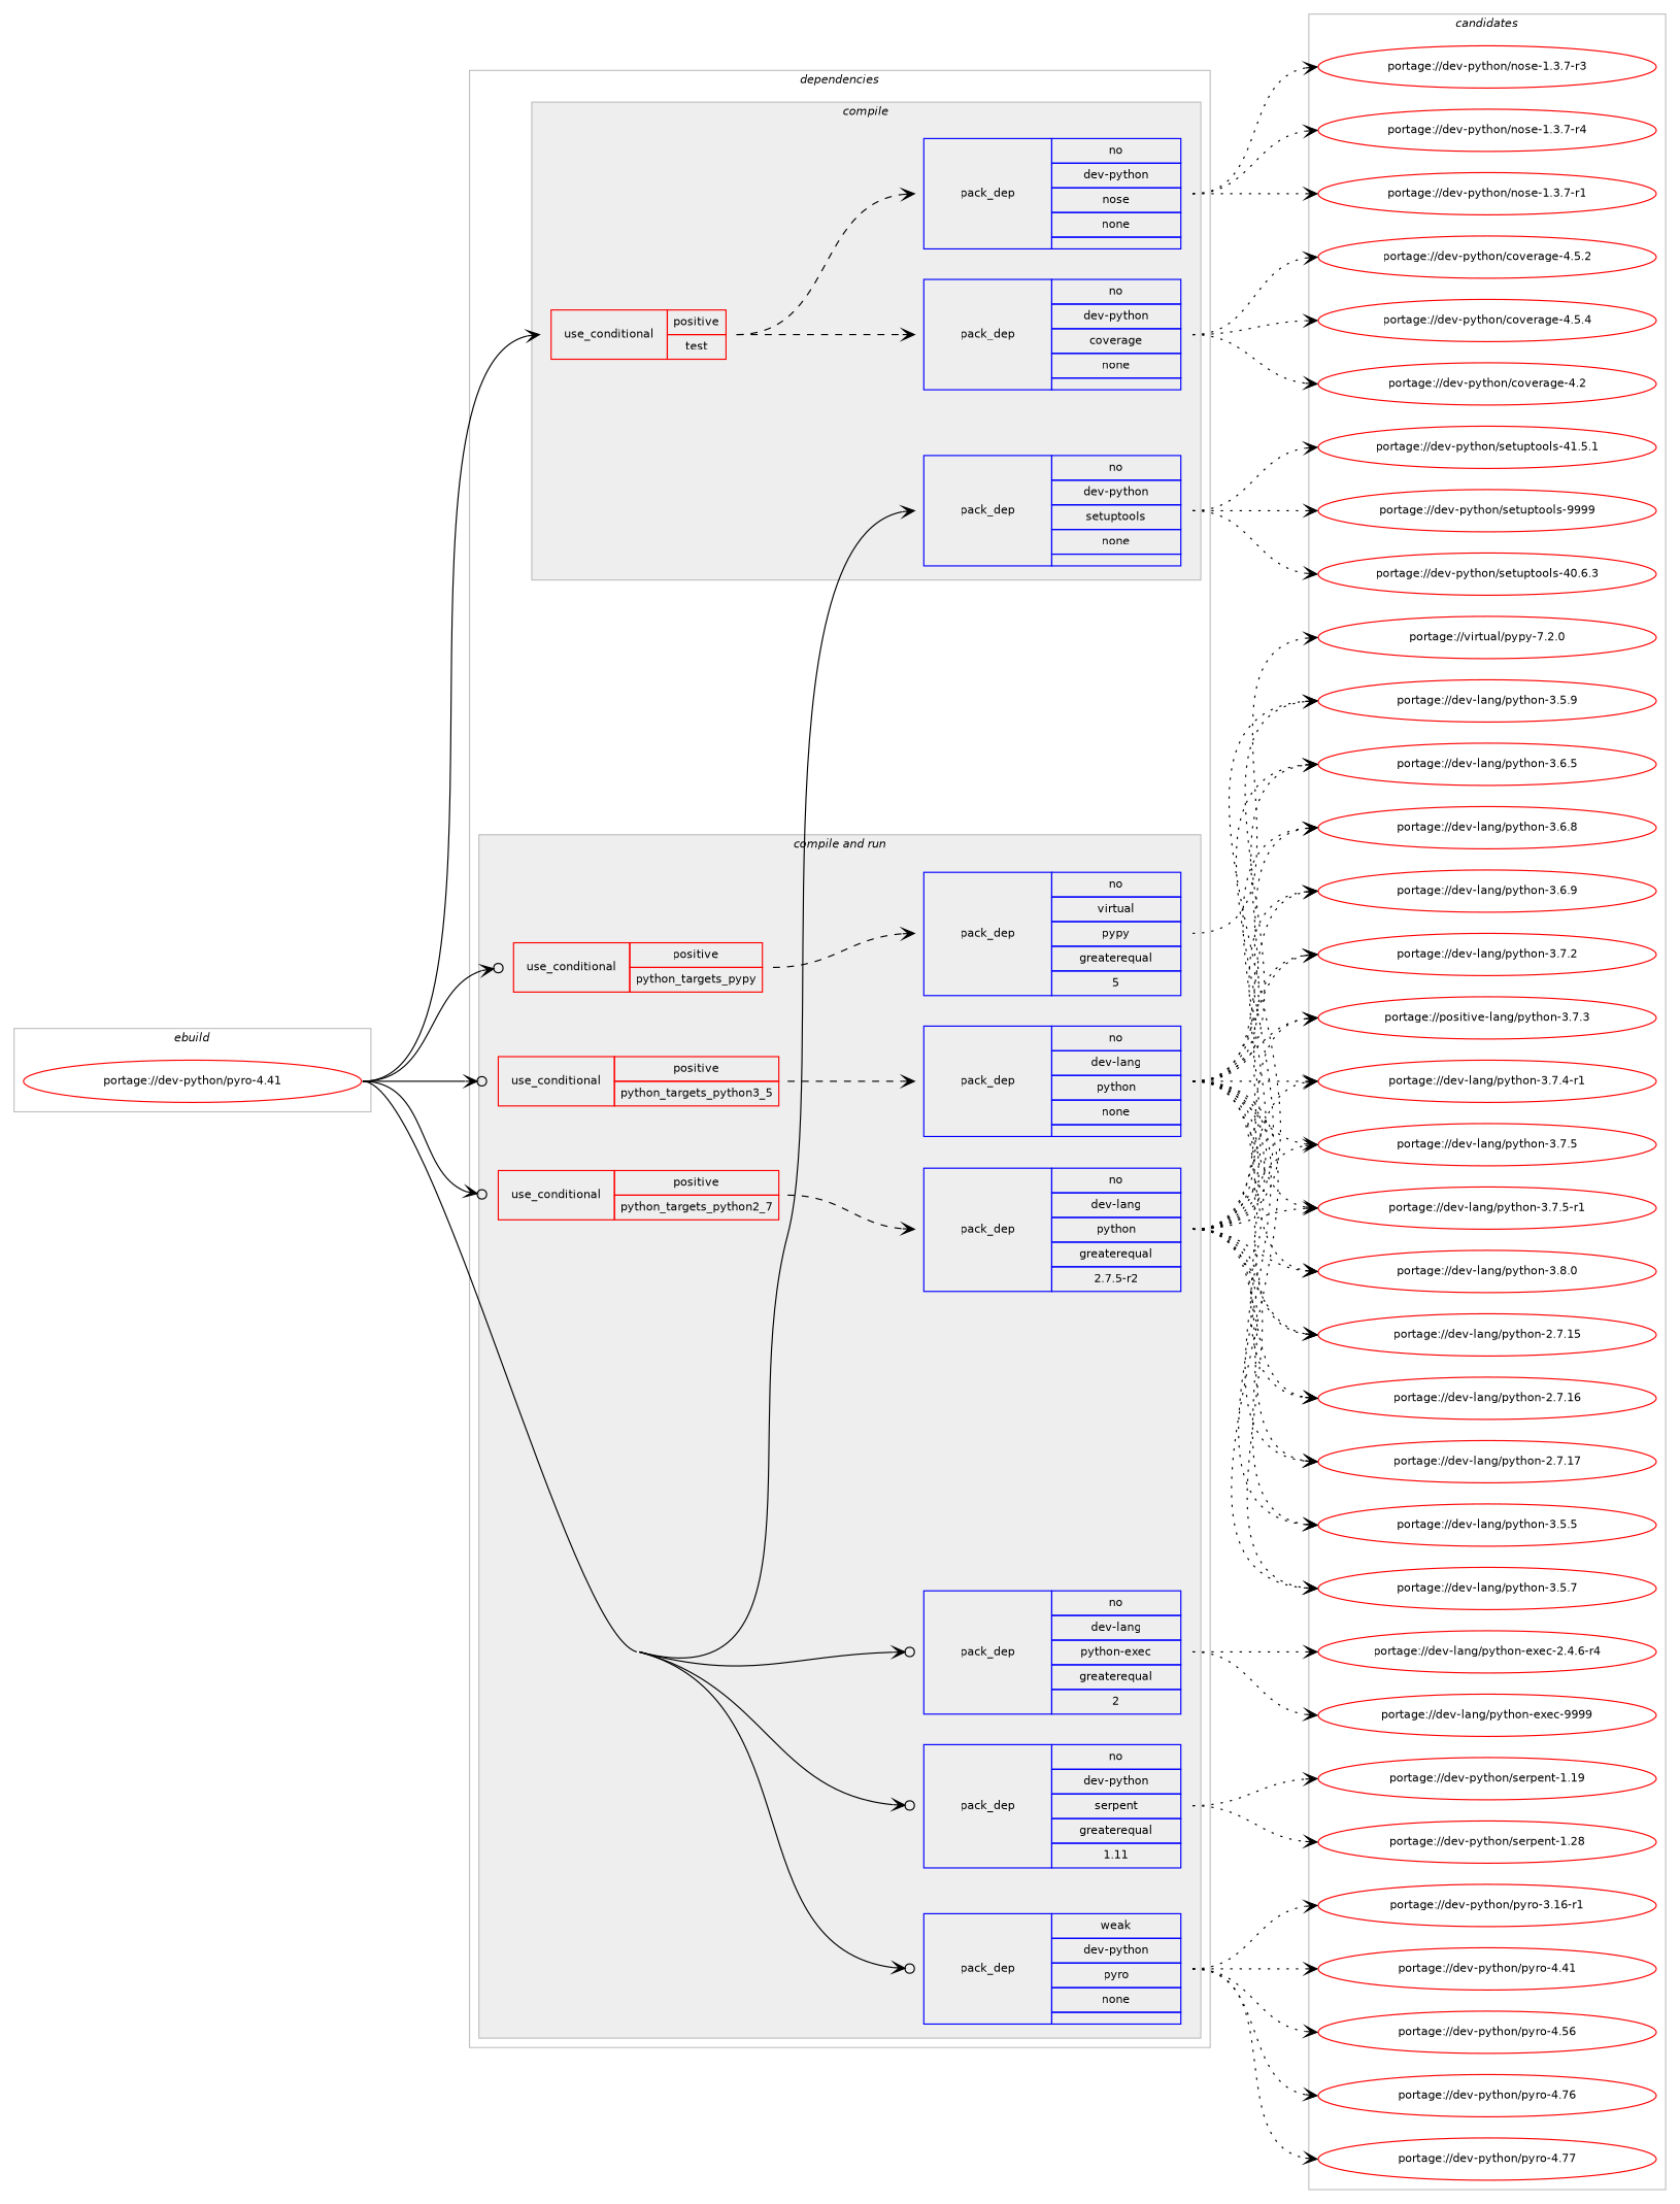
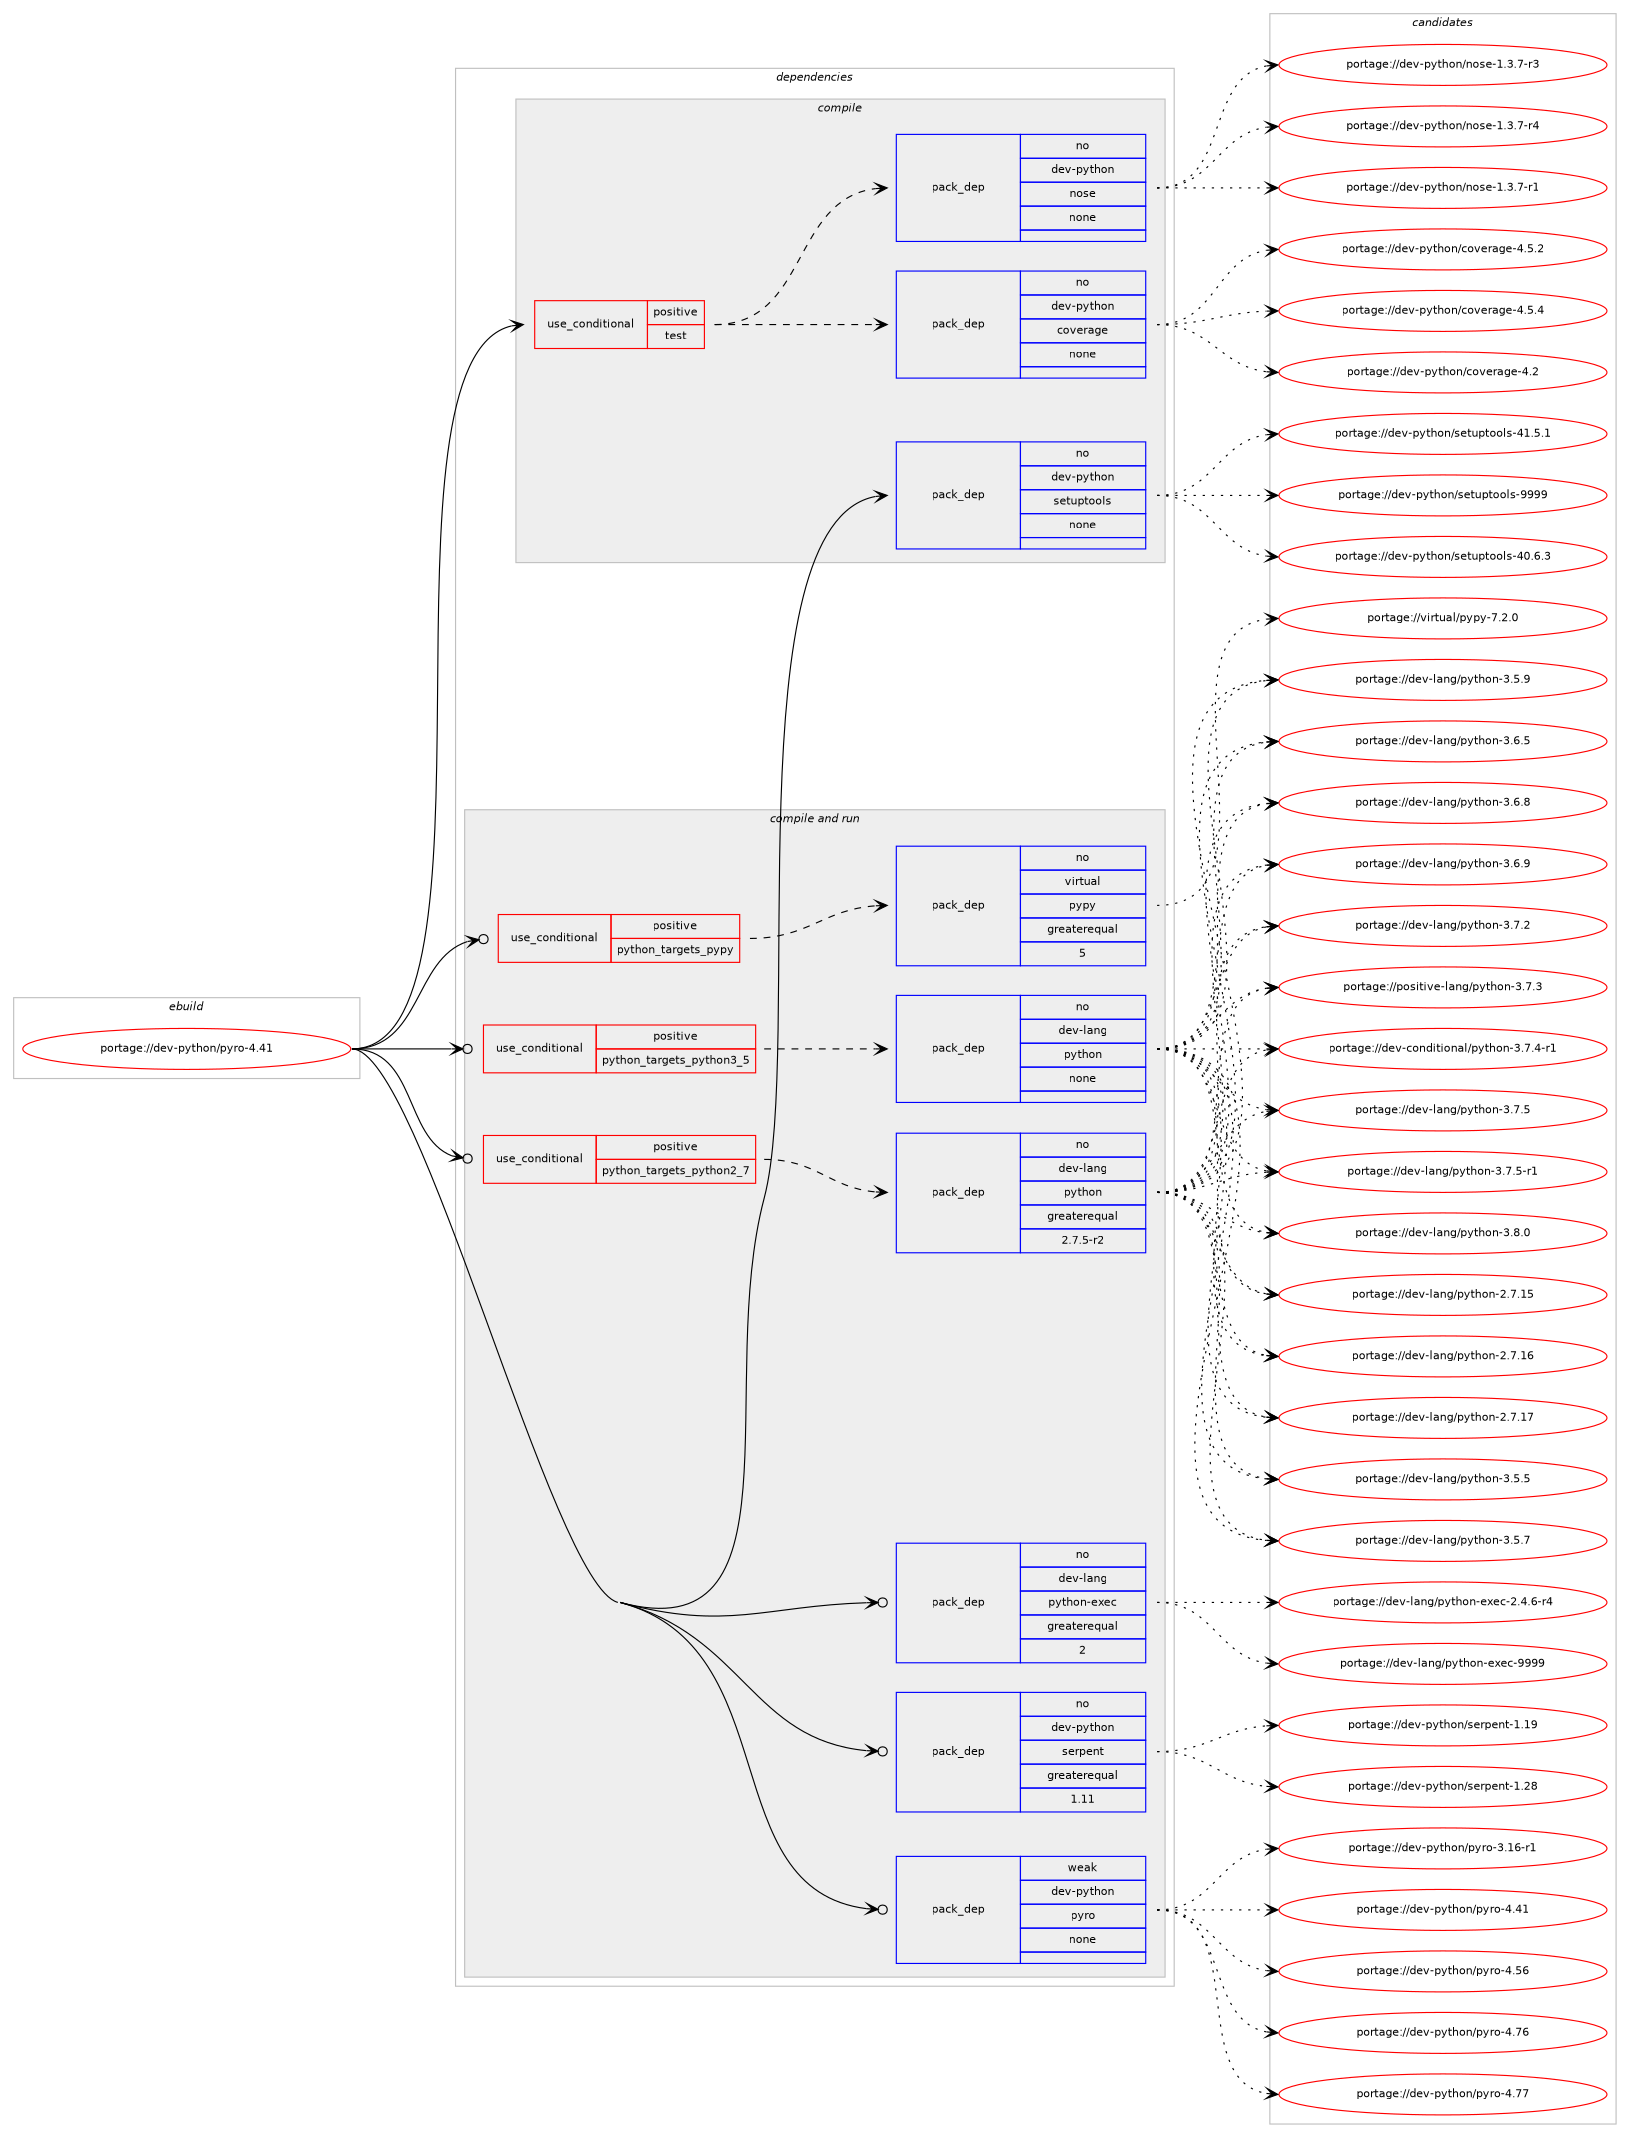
  digraph {
    compound=true
    concentrate=true
    fontname=Helvetica
    fontsize=10
    newrank=true
    rankdir=LR
    ranksep=1.5
    node [color=red fontname=Helvetica fontsize=10]
    edge [arrowhead=vee headport=w style=dotted tailport=e weight=100]
    n1 [label="portage://dev-python/pyro-4.41" width=4]
    n2 [color=blue label=<<TABLE BORDER="0" CELLBORDER="1" CELLSPACING="0" CELLPADDING="4" WIDTH="220"><TR><TD ROWSPAN="6" CELLPADDING="30">pack_dep</TD></TR><TR><TD WIDTH="110">no</TD></TR><TR><TD>dev-python</TD></TR><TR><TD>coverage</TD></TR><TR><TD>none</TD></TR><TR><TD></TD></TR></TABLE>> shape=none]
    n3 [color=blue label=<<TABLE BORDER="0" CELLBORDER="1" CELLSPACING="0" CELLPADDING="4" WIDTH="220"><TR><TD ROWSPAN="6" CELLPADDING="30">pack_dep</TD></TR><TR><TD WIDTH="110">no</TD></TR><TR><TD>dev-python</TD></TR><TR><TD>nose</TD></TR><TR><TD>none</TD></TR><TR><TD></TD></TR></TABLE>> shape=none]
    n4 [label=<<TABLE BORDER="0" CELLBORDER="1" CELLSPACING="0" CELLPADDING="4"><TR><TD ROWSPAN="3" CELLPADDING="10">use_conditional</TD></TR><TR><TD>positive</TD></TR><TR><TD>test</TD></TR></TABLE>> shape=none]
    n5 [color=blue label=<<TABLE BORDER="0" CELLBORDER="1" CELLSPACING="0" CELLPADDING="4" WIDTH="220"><TR><TD ROWSPAN="6" CELLPADDING="30">pack_dep</TD></TR><TR><TD WIDTH="110">no</TD></TR><TR><TD>dev-python</TD></TR><TR><TD>setuptools</TD></TR><TR><TD>none</TD></TR><TR><TD></TD></TR></TABLE>> shape=none]
    n6 [color=blue label=<<TABLE BORDER="0" CELLBORDER="1" CELLSPACING="0" CELLPADDING="4" WIDTH="220"><TR><TD ROWSPAN="6" CELLPADDING="30">pack_dep</TD></TR><TR><TD WIDTH="110">no</TD></TR><TR><TD>virtual</TD></TR><TR><TD>pypy</TD></TR><TR><TD>greaterequal</TD></TR><TR><TD>5</TD></TR></TABLE>> shape=none]
    n7 [label=<<TABLE BORDER="0" CELLBORDER="1" CELLSPACING="0" CELLPADDING="4"><TR><TD ROWSPAN="3" CELLPADDING="10">use_conditional</TD></TR><TR><TD>positive</TD></TR><TR><TD>python_targets_pypy</TD></TR></TABLE>> shape=none]
    n8 [color=blue label=<<TABLE BORDER="0" CELLBORDER="1" CELLSPACING="0" CELLPADDING="4" WIDTH="220"><TR><TD ROWSPAN="6" CELLPADDING="30">pack_dep</TD></TR><TR><TD WIDTH="110">no</TD></TR><TR><TD>dev-lang</TD></TR><TR><TD>python</TD></TR><TR><TD>greaterequal</TD></TR><TR><TD>2.7.5-r2</TD></TR></TABLE>> shape=none]
    n9 [label=<<TABLE BORDER="0" CELLBORDER="1" CELLSPACING="0" CELLPADDING="4"><TR><TD ROWSPAN="3" CELLPADDING="10">use_conditional</TD></TR><TR><TD>positive</TD></TR><TR><TD>python_targets_python2_7</TD></TR></TABLE>> shape=none]
    n10 [color=blue label=<<TABLE BORDER="0" CELLBORDER="1" CELLSPACING="0" CELLPADDING="4" WIDTH="220"><TR><TD ROWSPAN="6" CELLPADDING="30">pack_dep</TD></TR><TR><TD WIDTH="110">no</TD></TR><TR><TD>dev-lang</TD></TR><TR><TD>python</TD></TR><TR><TD>none</TD></TR><TR><TD></TD></TR></TABLE>> shape=none]
    n11 [label=<<TABLE BORDER="0" CELLBORDER="1" CELLSPACING="0" CELLPADDING="4"><TR><TD ROWSPAN="3" CELLPADDING="10">use_conditional</TD></TR><TR><TD>positive</TD></TR><TR><TD>python_targets_python3_5</TD></TR></TABLE>> shape=none]
    n12 [color=blue label=<<TABLE BORDER="0" CELLBORDER="1" CELLSPACING="0" CELLPADDING="4" WIDTH="220"><TR><TD ROWSPAN="6" CELLPADDING="30">pack_dep</TD></TR><TR><TD WIDTH="110">no</TD></TR><TR><TD>dev-lang</TD></TR><TR><TD>python-exec</TD></TR><TR><TD>greaterequal</TD></TR><TR><TD>2</TD></TR></TABLE>> shape=none]
    n13 [color=blue label=<<TABLE BORDER="0" CELLBORDER="1" CELLSPACING="0" CELLPADDING="4" WIDTH="220"><TR><TD ROWSPAN="6" CELLPADDING="30">pack_dep</TD></TR><TR><TD WIDTH="110">no</TD></TR><TR><TD>dev-python</TD></TR><TR><TD>serpent</TD></TR><TR><TD>greaterequal</TD></TR><TR><TD>1.11</TD></TR></TABLE>> shape=none]
    n14 [color=blue label=<<TABLE BORDER="0" CELLBORDER="1" CELLSPACING="0" CELLPADDING="4" WIDTH="220"><TR><TD ROWSPAN="6" CELLPADDING="30">pack_dep</TD></TR><TR><TD WIDTH="110">weak</TD></TR><TR><TD>dev-python</TD></TR><TR><TD>pyro</TD></TR><TR><TD>none</TD></TR><TR><TD></TD></TR></TABLE>> shape=none]
    n15 [label="portage://dev-python/coverage-4.2" width=4]
    n16 [label="portage://dev-python/coverage-4.5.2" width=4]
    n17 [label="portage://dev-python/coverage-4.5.4" width=4]
    n18 [label="portage://dev-python/nose-1.3.7-r1" width=4]
    n19 [label="portage://dev-python/nose-1.3.7-r3" width=4]
    n20 [label="portage://dev-python/nose-1.3.7-r4" width=4]
    n21 [label="portage://dev-python/setuptools-40.6.3" width=4]
    n22 [label="portage://dev-python/setuptools-41.5.1" width=4]
    n23 [label="portage://dev-python/setuptools-9999" width=4]
    n24 [label="portage://virtual/pypy-7.2.0" width=4]
    n25 [label="portage://dev-lang/python-2.7.15" width=4]
    n26 [label="portage://dev-lang/python-2.7.16" width=4]
    n27 [label="portage://dev-lang/python-2.7.17" width=4]
    n28 [label="portage://dev-lang/python-3.5.5" width=4]
    n29 [label="portage://dev-lang/python-3.5.7" width=4]
    n30 [label="portage://dev-lang/python-3.5.9" width=4]
    n31 [label="portage://dev-lang/python-3.6.5" width=4]
    n32 [label="portage://dev-lang/python-3.6.8" width=4]
    n33 [label="portage://dev-lang/python-3.6.9" width=4]
    n34 [label="portage://dev-lang/python-3.7.2" width=4]
    n35 [label="portage://positive-lang/python-3.7.3" width=4]
-   n36 [label="portage://dev-lang/python-3.7.4-r1" width=4]
+   n36 [label="portage://dev-conditional/python-3.7.4-r1" width=4]
    n37 [label="portage://dev-lang/python-3.7.5" width=4]
    n38 [label="portage://dev-lang/python-3.7.5-r1" width=4]
    n39 [label="portage://dev-lang/python-3.8.0" width=4]
    n40 [label="portage://dev-lang/python-exec-2.4.6-r4" width=4]
    n41 [label="portage://dev-lang/python-exec-9999" width=4]
    n42 [label="portage://dev-python/serpent-1.19" width=4]
    n43 [label="portage://dev-python/serpent-1.28" width=4]
    n44 [label="portage://dev-python/pyro-3.16-r1" width=4]
    n45 [label="portage://dev-python/pyro-4.41" width=4]
    n46 [label="portage://dev-python/pyro-4.56" width=4]
    n47 [label="portage://dev-python/pyro-4.76" width=4]
    n48 [label="portage://dev-python/pyro-4.77" width=4]
    subgraph cluster_1 {
      color=gray
      label=<<i>ebuild</i>>
      rank=same
      n1
    }
    subgraph cluster_2 {
      color=gray
      label=<<i>dependencies</i>>
      subgraph cluster_3 {
        color=gray
        fillcolor="#eeeeee"
        label=<<i>compile</i>>
        style=filled
        subgraph sub_4 {
          color=gray
          fillcolor="#eeeeee"
          label=<<i>compile</i>>
          style=filled
          n4
          subgraph sub_5 {
            color=gray
            fillcolor="#eeeeee"
            label=<<i>compile</i>>
            style=filled
            n2
          }
          subgraph sub_6 {
            color=gray
            fillcolor="#eeeeee"
            label=<<i>compile</i>>
            style=filled
            n3
          }
        }
        subgraph sub_7 {
          color=gray
          fillcolor="#eeeeee"
          label=<<i>compile</i>>
          style=filled
          n5
        }
      }
      subgraph cluster_8 {
        color=gray
        fillcolor="#eeeeee"
        label=<<i>compile and run</i>>
        style=filled
        subgraph sub_9 {
          color=gray
          fillcolor="#eeeeee"
          label=<<i>compile and run</i>>
          style=filled
          n7
          subgraph sub_10 {
            color=gray
            fillcolor="#eeeeee"
            label=<<i>compile and run</i>>
            style=filled
            n6
          }
        }
        subgraph sub_11 {
          color=gray
          fillcolor="#eeeeee"
          label=<<i>compile and run</i>>
          style=filled
          n9
          subgraph sub_12 {
            color=gray
            fillcolor="#eeeeee"
            label=<<i>compile and run</i>>
            style=filled
            n8
          }
        }
        subgraph sub_13 {
          color=gray
          fillcolor="#eeeeee"
          label=<<i>compile and run</i>>
          style=filled
          n11
          subgraph sub_14 {
            color=gray
            fillcolor="#eeeeee"
            label=<<i>compile and run</i>>
            style=filled
            n10
          }
        }
        subgraph sub_15 {
          color=gray
          fillcolor="#eeeeee"
          label=<<i>compile and run</i>>
          style=filled
          n12
        }
        subgraph sub_16 {
          color=gray
          fillcolor="#eeeeee"
          label=<<i>compile and run</i>>
          style=filled
          n13
        }
        subgraph sub_17 {
          color=gray
          fillcolor="#eeeeee"
          label=<<i>compile and run</i>>
          style=filled
          n14
        }
      }
      subgraph cluster_18 {
        color=gray
        fillcolor="#eeeeee"
        label=<<i>run</i>>
        style=filled
      }
    }
    subgraph cluster_19 {
      color=gray
      label=<<i>candidates</i>>
      rank=same
      subgraph sub_20 {
        color=black
        label=<<i>candidates</i>>
        nodesep=1
        rank=same
        n15
        n16
        n17
      }
      subgraph sub_21 {
        color=black
        label=<<i>candidates</i>>
        nodesep=1
        rank=same
        n18
        n19
        n20
      }
      subgraph sub_22 {
        color=black
        label=<<i>candidates</i>>
        nodesep=1
        rank=same
        n21
        n22
        n23
      }
      subgraph sub_23 {
        color=black
        label=<<i>candidates</i>>
        nodesep=1
        rank=same
        n24
      }
      subgraph sub_24 {
        color=black
        label=<<i>candidates</i>>
        nodesep=1
        rank=same
        n25
        n26
        n27
        n28
        n29
        n30
        n31
        n32
        n33
        n34
        n35
        n36
        n37
        n38
        n39
      }
      subgraph sub_25 {
        color=black
        label=<<i>candidates</i>>
        nodesep=1
        rank=same
        n25
        n26
        n27
        n28
        n29
        n30
        n31
        n32
        n33
        n34
        n35
        n36
        n37
        n38
        n39
      }
      subgraph sub_26 {
        color=black
        label=<<i>candidates</i>>
        nodesep=1
        rank=same
        n40
        n41
      }
      subgraph sub_27 {
        color=black
        label=<<i>candidates</i>>
        nodesep=1
        rank=same
        n42
        n43
      }
      subgraph sub_28 {
        color=black
        label=<<i>candidates</i>>
        nodesep=1
        rank=same
        n44
        n45
        n46
        n47
        n48
      }
    }
    n1 -> n4 [style=solid weight=20]
    n1 -> n5 [style=solid weight=20]
    n1 -> n7 [arrowhead=odotvee style=solid weight=20]
    n1 -> n9 [arrowhead=odotvee style=solid weight=20]
    n1 -> n11 [arrowhead=odotvee style=solid weight=20]
    n1 -> n12 [arrowhead=odotvee style=solid weight=20]
    n1 -> n13 [arrowhead=odotvee style=solid weight=20]
    n1 -> n14 [arrowhead=odotvee style=solid weight=20]
    n2 -> n15
    n2 -> n16
    n2 -> n17
    n3 -> n18
    n3 -> n19
    n3 -> n20
    n4 -> n2 [style=dashed weight=20]
    n4 -> n3 [style=dashed weight=20]
    n5 -> n21
    n5 -> n22
    n5 -> n23
    n6 -> n24
    n7 -> n6 [style=dashed weight=20]
    n8 -> n25
    n8 -> n26
    n8 -> n27
    n8 -> n28
    n8 -> n29
    n8 -> n30
    n8 -> n31
    n8 -> n32
    n8 -> n33
    n8 -> n34
    n8 -> n35
    n8 -> n36
    n8 -> n37
    n8 -> n38
    n8 -> n39
    n9 -> n8 [style=dashed weight=20]
    n10 -> n25
    n10 -> n26
    n10 -> n27
    n10 -> n28
    n10 -> n29
    n10 -> n30
    n10 -> n31
    n10 -> n32
    n10 -> n33
    n10 -> n34
    n10 -> n35
    n10 -> n36
    n10 -> n37
    n10 -> n38
    n10 -> n39
    n11 -> n10 [style=dashed weight=20]
    n12 -> n40
    n12 -> n41
    n13 -> n42
    n13 -> n43
    n14 -> n44
    n14 -> n45
    n14 -> n46
    n14 -> n47
    n14 -> n48
  }
